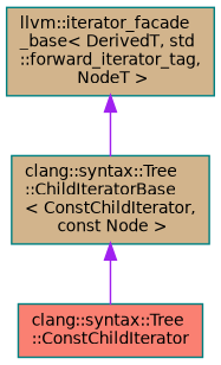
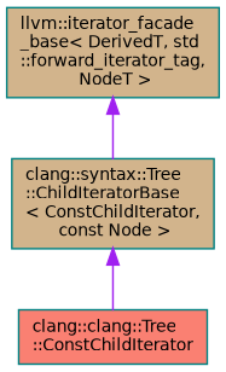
  digraph {
    node [color=teal fillcolor=tan fontname=Helvetica fontsize=10 shape=record style=filled]
    edge [color=purple dir=back fontname=Helvetica fontsize=10 labelfontname=Helvetica labelfontsize=10 style=solid]
-   n1 [fillcolor=salmon fontcolor=black height=0.2 label="clang::syntax::Tree\l::ConstChildIterator" width=0.4]
+   n1 [fillcolor=salmon fontcolor=black height=0.2 label="clang::clang::Tree\l::ConstChildIterator" width=0.4]
    n2 [height=0.2 label="clang::syntax::Tree\l::ChildIteratorBase\l\< ConstChildIterator,\l const Node \>" width=0.4]
    n3 [height=0.2 label="llvm::iterator_facade\l_base\< DerivedT, std\l::forward_iterator_tag,\l NodeT \>" width=0.4]
    n2 -> n1
    n3 -> n2
  }
